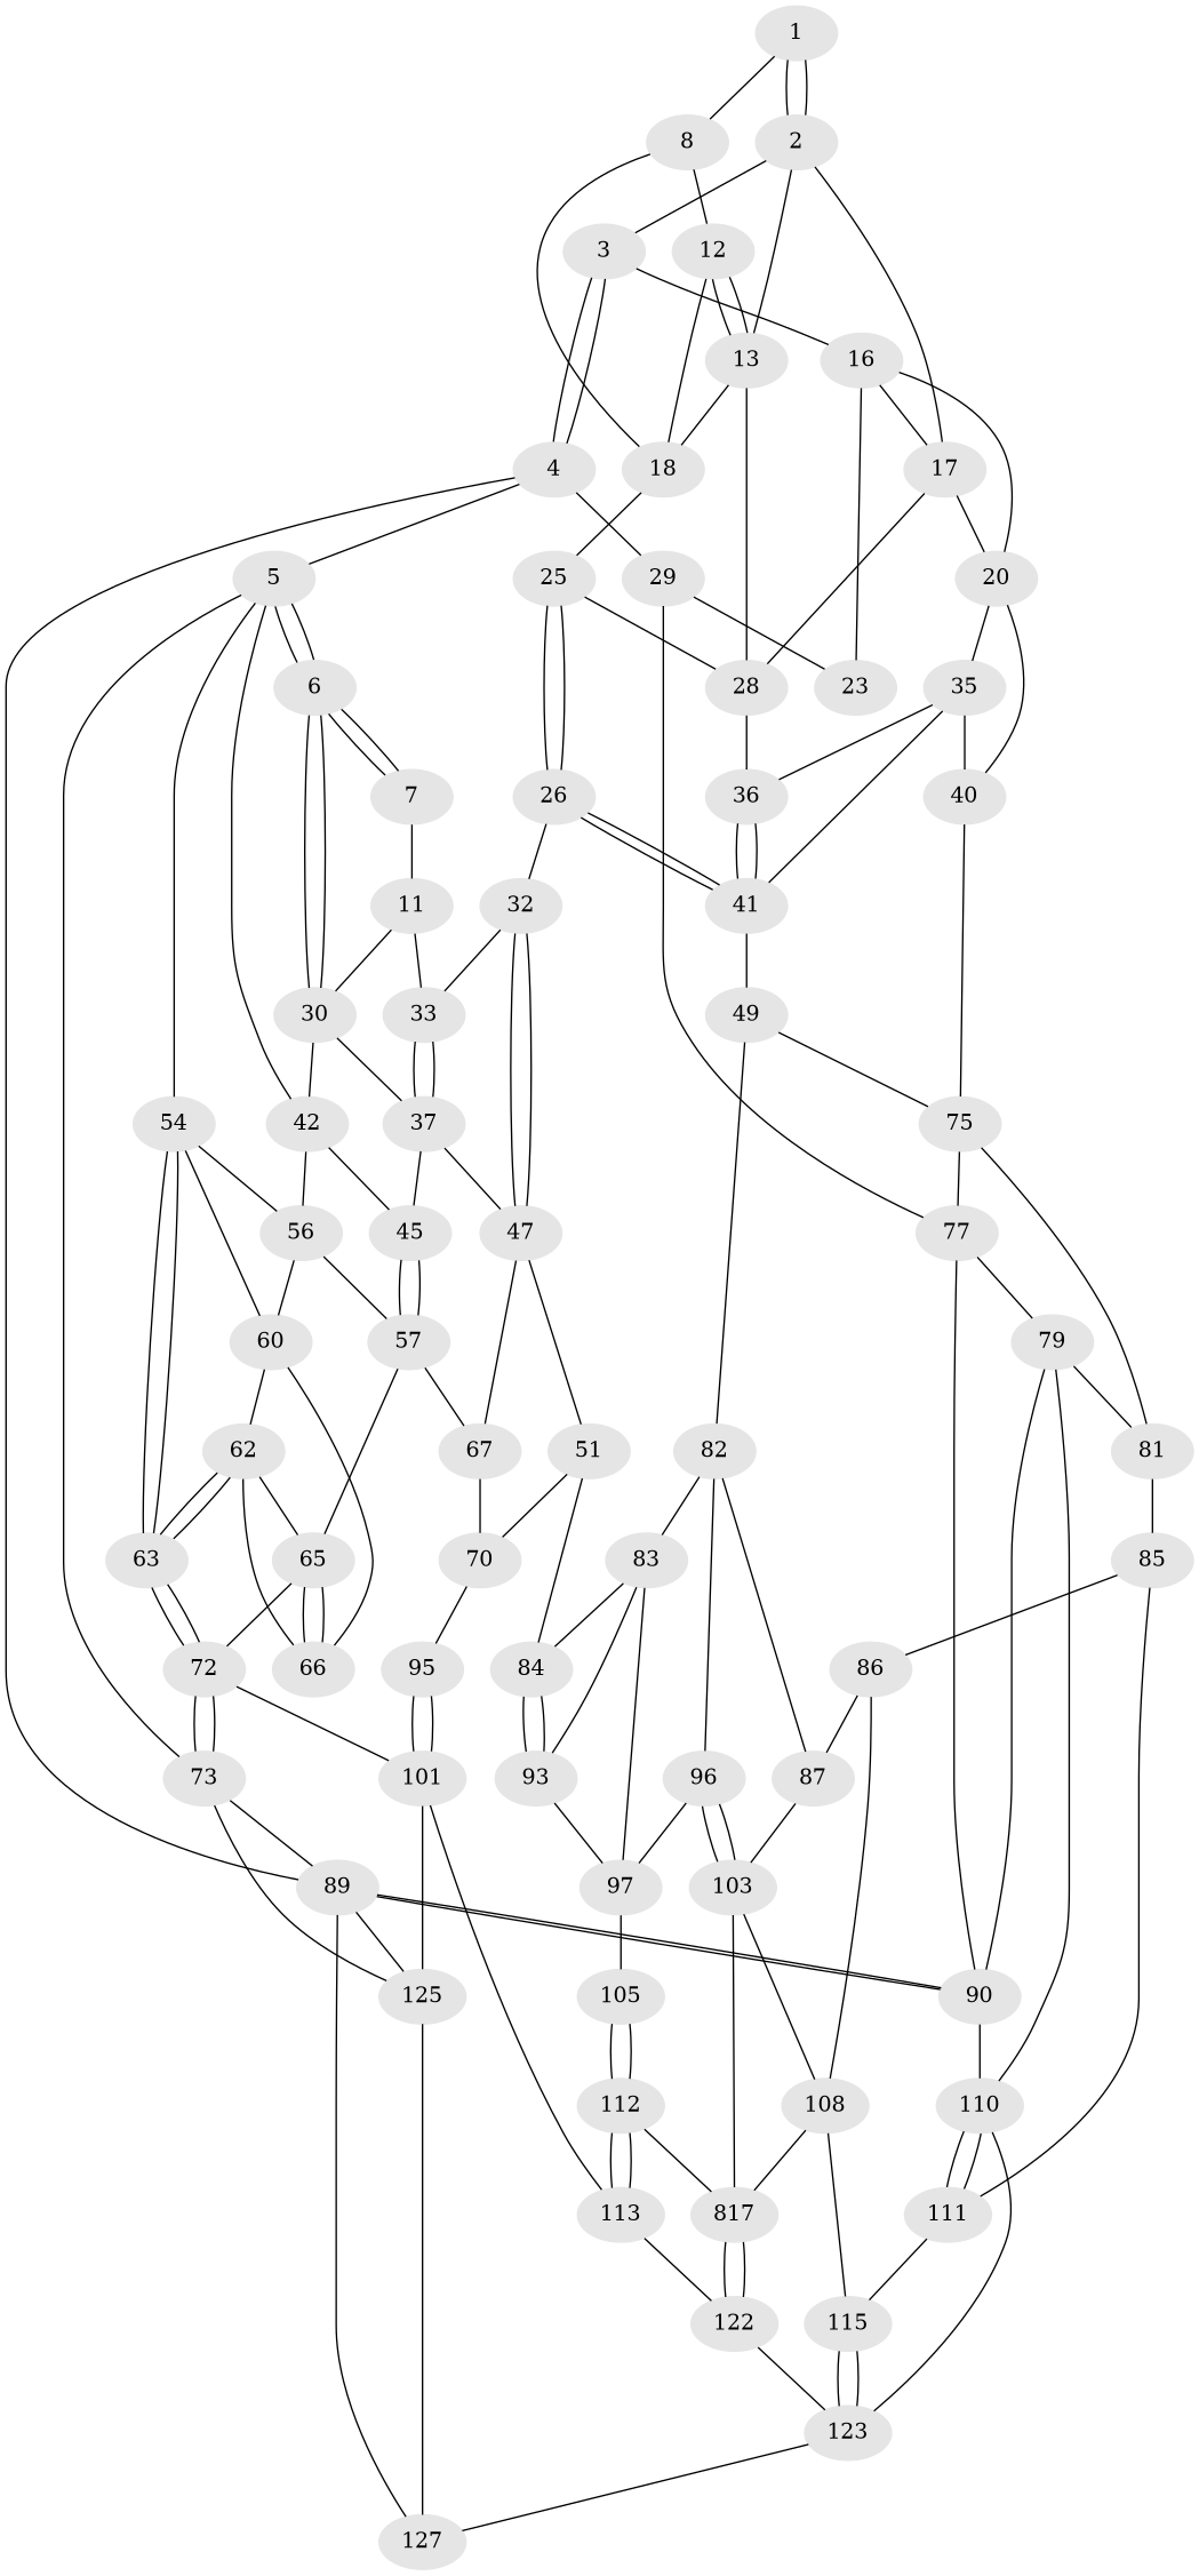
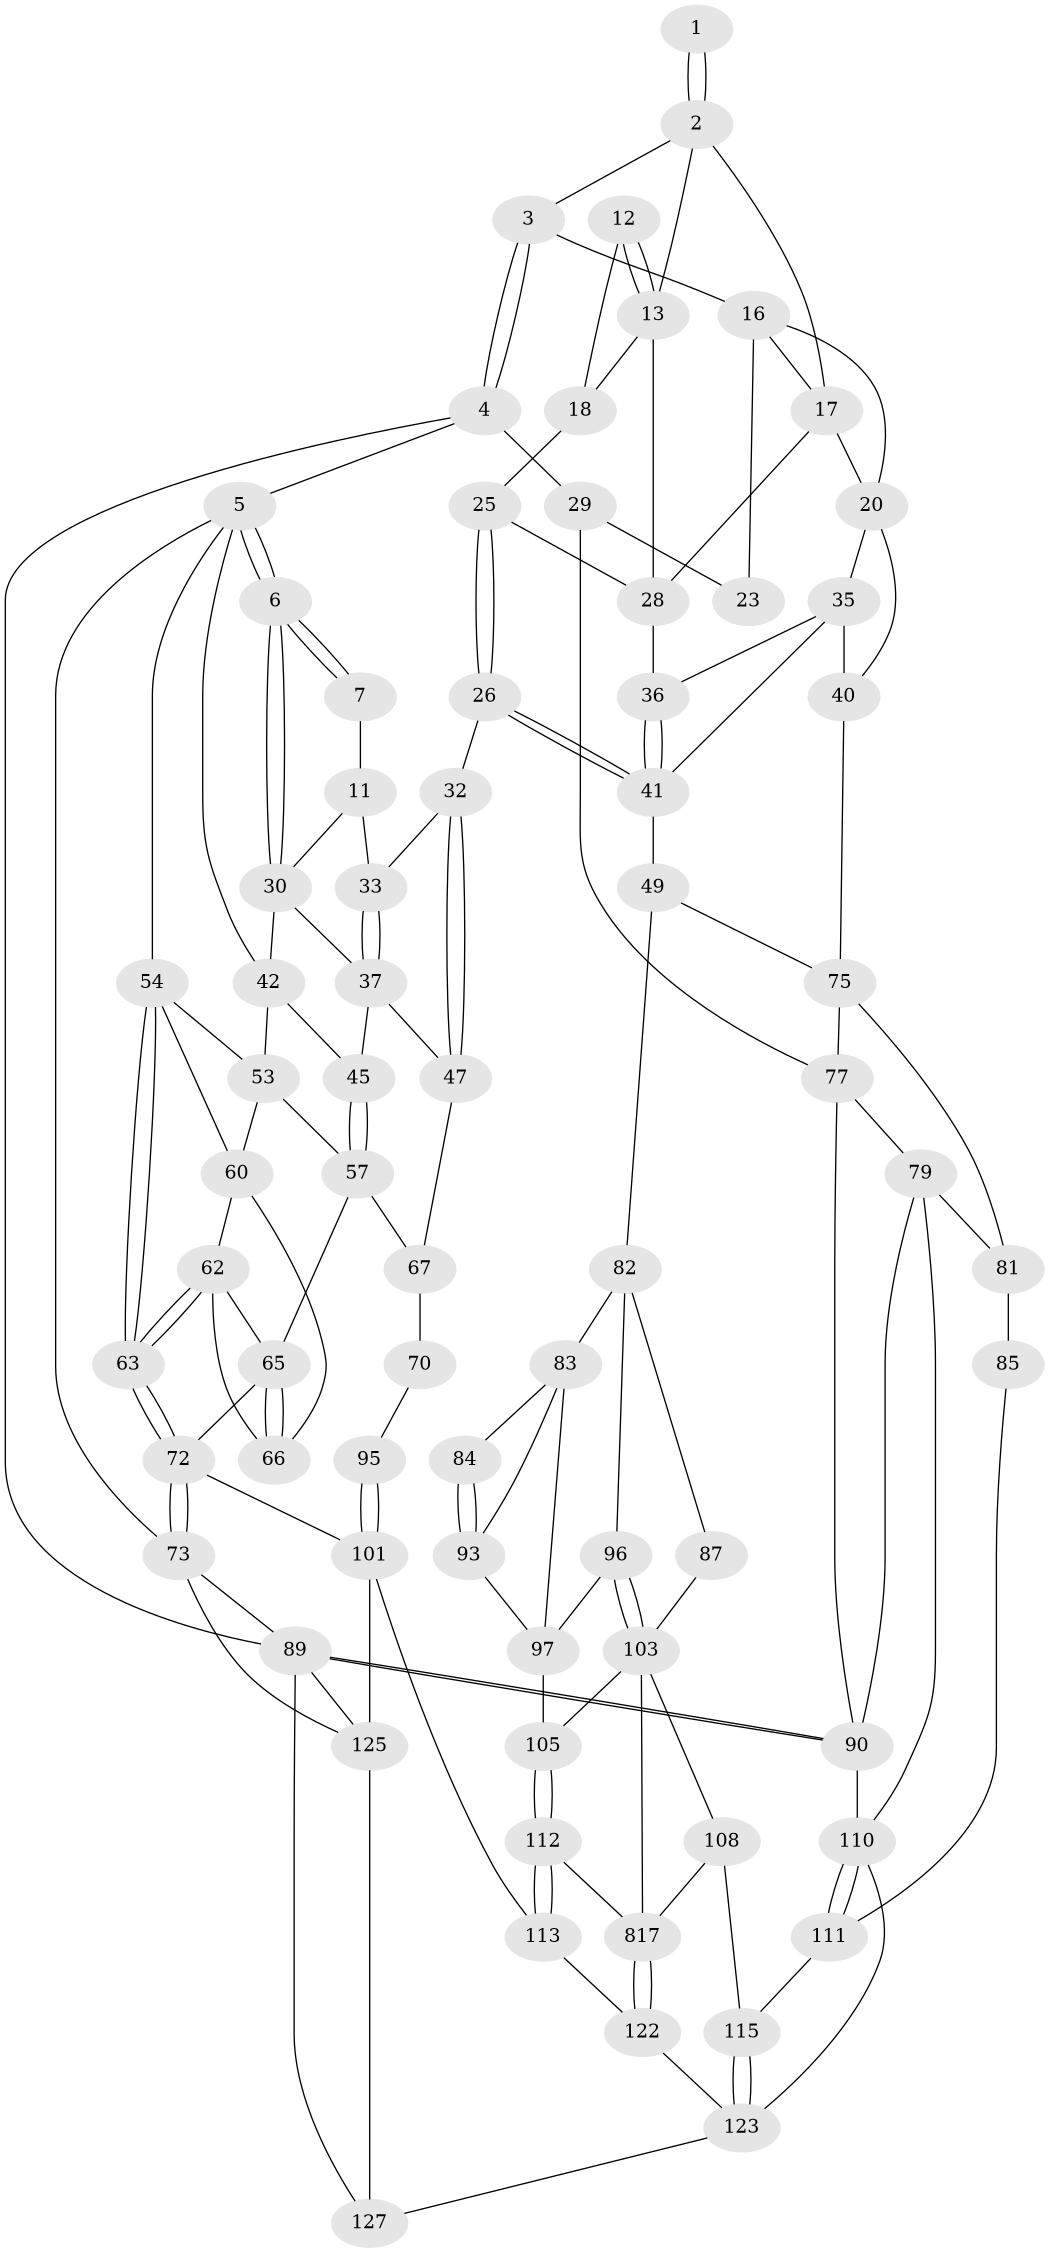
  graph {
    node [color=gray90 style=filled]
    2 [super="+15"]
    1
-   8 [super="+9"]
    3
    13 [super="+14"]
    17 [super="+21"]
    12
    18 [super="+24"]
    4
    16 [super="+19"]
    28 [super="+29"]
    20 [super="+34"]
    5 [super="+43"]
    n14 [label=29 super="+71"]
    89 [super="+128"]
    23 [super="+39"]
    6
    42 [super="+46"]
    54 [super="+55"]
    73
    77 [super="+78"]
    125 [super="+126"]
    90 [super="+91"]
    127
    7
    30 [super="+38"]
    45
-   56 [super="+58"]
+   56 [super="+58" label=53]
    60 [super="+61"]
    63
    11 [super="+31"]
    37 [super="+44"]
    33
    25
    26 [super="+27"]
    32
    41 [super="+48"]
    36
    35 [super="+53"]
    40 [super="+59"]
    75 [super="+76"]
    79 [super="+80"]
    47 [super="+52"]
    49 [super="+50"]
-   51 [super="+69"]
    67 [super="+68"]
    57 [super="+64"]
    81
    82 [super="+88"]
    65 [super="+99"]
    70 [super="+92"]
    84
    83 [super="+98"]
    87 [super="+106"]
    96
    95
    93 [super="+94"]
    62 [super="+74"]
    66
    72 [super="+100"]
    101 [super="+114"]
    113 [super="+121"]
    85 [super="+109"]
    110 [super="+120"]
    111
    123 [super="+124"]
-   86 [super="+107"]
    97 [super="+102"]
    103 [super="+104"]
    105
    108 [super="+116"]
    115
    n73 [label=817 super="+118"]
    112 [super="+119"]
    122
    2 -- 3
    2 -- 13
    2 -- 17
    1 -- 2
    1 -- 2
-   1 -- 8
-   8 -- 12
-   8 -- 18
    3 -- 4
    3 -- 4
    3 -- 16
    13 -- 18
    13 -- 28
    17 -- 28
    17 -- 20
    12 -- 13
    12 -- 13
    12 -- 18
    18 -- 25
    4 -- 5
    4 -- n14
    4 -- 89
    16 -- 17
    16 -- 20
    16 -- 23
    28 -- 36
    20 -- 35
    20 -- 40
    5 -- 6
    5 -- 6
    5 -- 42
    5 -- 54
    5 -- 73
    n14 -- 23 [weight=2]
    n14 -- 77
    89 -- 125
    89 -- 90
    89 -- 90
    89 -- 127
    6 -- 7
    6 -- 7
    6 -- 30
    6 -- 30
    42 -- 45
    42 -- 56
    54 -- 56
    54 -- 60
    54 -- 63
    54 -- 63
    73 -- 89
    73 -- 125
    77 -- 90
    77 -- 79
    125 -- 127
    90 -- 110
    7 -- 11
    30 -- 42
    30 -- 37
    45 -- 57
    45 -- 57
    56 -- 60
    56 -- 57
    60 -- 62
    60 -- 66
    63 -- 72
    63 -- 72
    11 -- 30
    11 -- 33
    37 -- 45
    37 -- 47
    33 -- 37
    33 -- 37
    25 -- 28
    25 -- 26
    25 -- 26
    26 -- 32
    26 -- 41
    26 -- 41
    32 -- 33
    32 -- 47
    32 -- 47
    41 -- 49
    36 -- 41
    36 -- 41
    35 -- 41
    35 -- 36
    35 -- 40
    40 -- 75
    75 -- 77
    75 -- 81
    79 -- 90
    79 -- 81
    79 -- 110
-   47 -- 51
    47 -- 67
    49 -- 75
    49 -- 82
-   51 -- 70
-   51 -- 84
    67 -- 70 [weight=2]
    57 -- 67
    57 -- 65
    81 -- 85
    82 -- 83
    82 -- 87
    82 -- 96
    65 -- 66
    65 -- 66
    65 -- 72
    70 -- 95
    84 -- 93
    84 -- 93
    83 -- 84
    83 -- 93
    83 -- 97
    87 -- 103
    96 -- 97
    96 -- 103
    96 -- 103
    95 -- 101
    95 -- 101
    93 -- 97
    62 -- 63
    62 -- 63
    62 -- 65
    62 -- 66
    72 -- 73
    72 -- 73
    72 -- 101
    101 -- 125
    101 -- 113
    113 -- 122
    85 -- 111
-   85 -- 86 [weight=2]
    110 -- 111
    110 -- 111
    110 -- 123
    111 -- 115
    123 -- 127
-   86 -- 87
-   86 -- 108
    97 -- 105
+   103 -- 105
    103 -- 108
    103 -- n73
    105 -- 112
    105 -- 112
    108 -- 115
    108 -- n73
    115 -- 123
    115 -- 123
    n73 -- 122
    n73 -- 122
    112 -- 113 [weight=2]
    112 -- 113
    112 -- n73
    122 -- 123
  }
